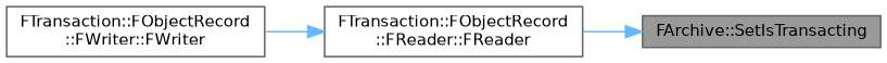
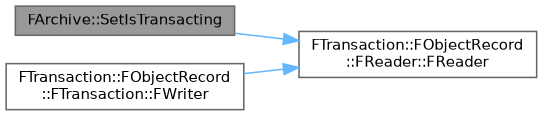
  digraph {
    rankdir=RL
    node [color=grey40 fillcolor=white fontname=Helvetica fontsize=10 shape=box style=filled]
    edge [color=steelblue1 dir=back fontname=Helvetica fontsize=10 labelfontname=Helvetica labelfontsize=10 style=solid]
    n1 [color=gray40 fillcolor=grey60 fontcolor=black height=0.2 label="FArchive::SetIsTransacting" width=0.4]
    n2 [height=0.2 label="FTransaction::FObjectRecord\l::FReader::FReader" width=0.4]
-   n3 [height=0.2 label="FTransaction::FObjectRecord\l::FWriter::FWriter" width=0.4]
-   n1 -> n2
+   n3 [height=0.2 label="FTransaction::FObjectRecord\l::FTransaction::FWriter" width=0.4]
+   n2 -> n1
    n2 -> n3
  }
